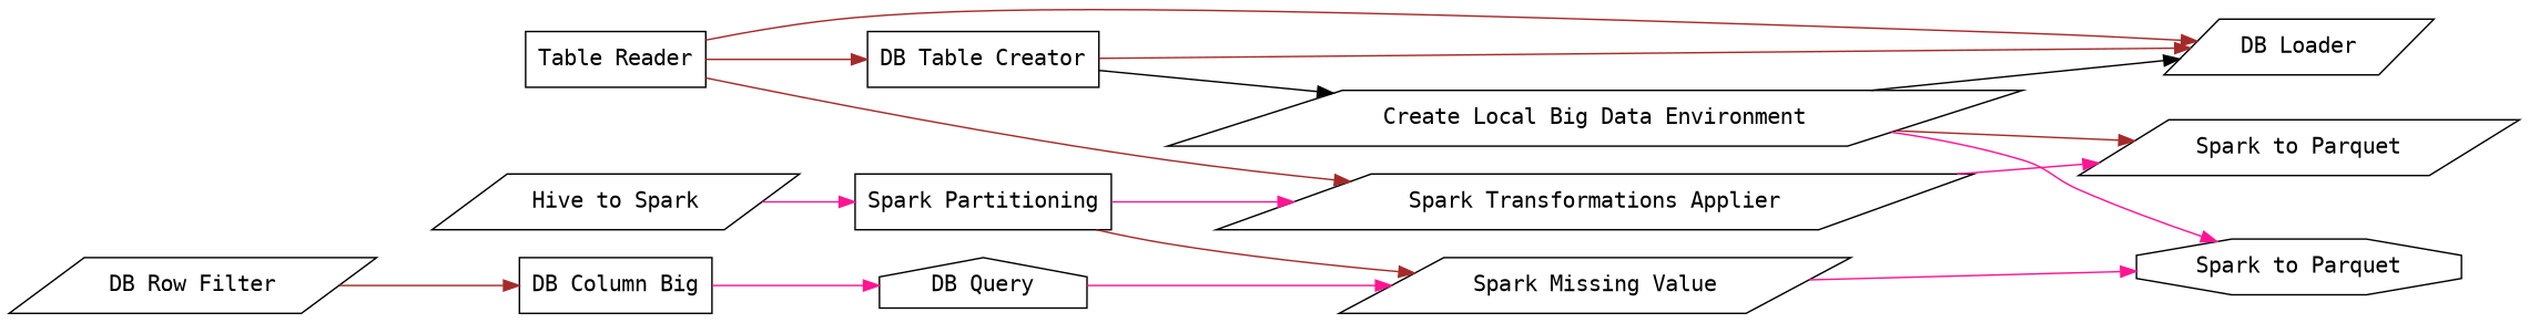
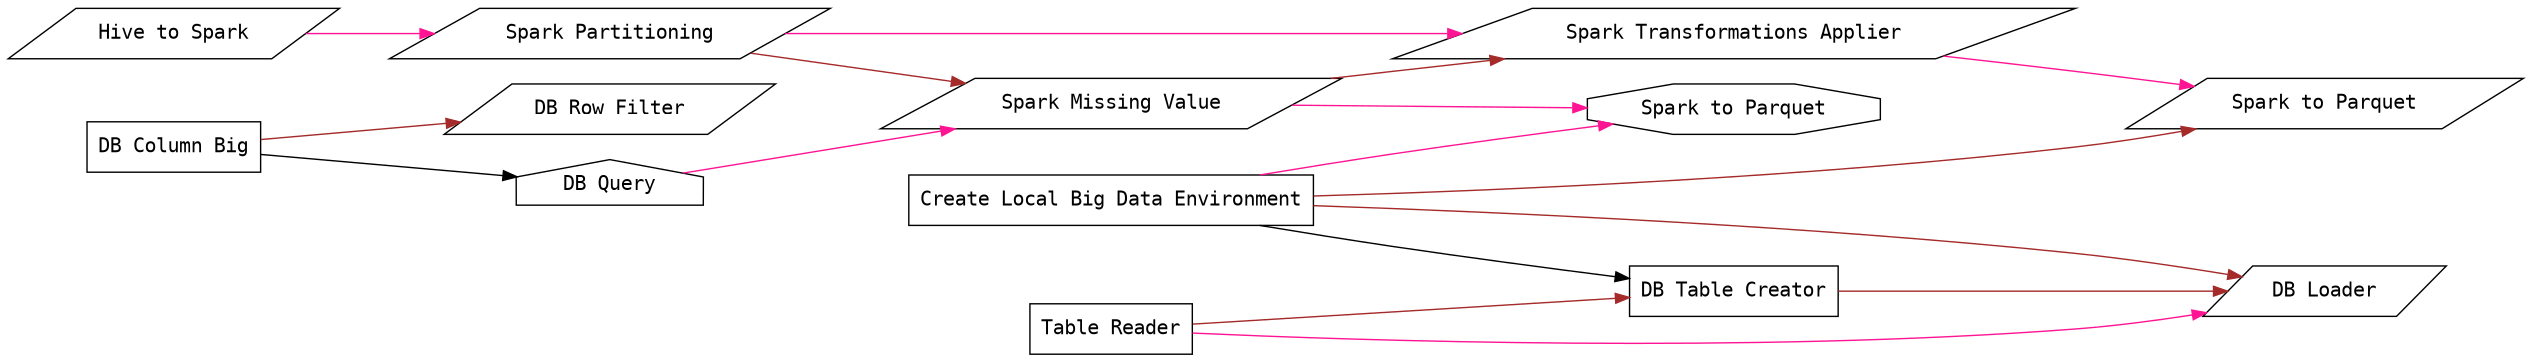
  digraph {
    fontname="DejaVu Sans Mono"
    rankdir=LR
    node [fontname="DejaVu Sans Mono" shape=parallelogram]
    edge [color=brown fontname="DejaVu Sans Mono"]
    n1 [label="DB Row Filter"]
    n2 [label="DB Column Big" shape=box]
    n3 [label="DB Query" shape=house]
    n4 [label="Spark Missing Value"]
    n5 [label="Hive to Spark"]
-   n6 [label="Spark Partitioning" shape=box]
+   n6 [label="Spark Partitioning"]
    n7 [label="Spark Transformations Applier"]
    n8 [label="Spark to Parquet" shape=octagon]
    n9 [label="Spark to Parquet"]
    n10 [label="DB Loader"]
-   n11 [label="Create Local Big Data Environment"]
+   n11 [label="Create Local Big Data Environment" shape=box]
    n12 [label="DB Table Creator" shape=box]
    n13 [label="Table Reader" shape=box]
-   n1 -> n2
-   n2 -> n3 [color=deeppink]
+   n2 -> n1
+   n2 -> n3 [color=black]
    n3 -> n4 [color=deeppink]
-   n13 -> n7
+   n4 -> n7
    n4 -> n8 [color=deeppink]
    n5 -> n6 [color=deeppink]
    n6 -> n4
    n6 -> n7 [color=deeppink]
    n7 -> n9 [color=deeppink]
    n11 -> n8 [color=deeppink]
    n11 -> n9
-   n11 -> n10 [color=black]
-   n12 -> n11 [color=black]
+   n11 -> n10
+   n11 -> n12 [color=black]
    n12 -> n10
-   n13 -> n10
+   n13 -> n10 [color=deeppink]
    n13 -> n12
  }
